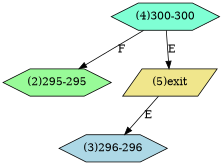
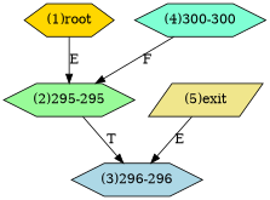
  digraph {
    node [shape=hexagon style=filled]
+   n1 [fillcolor=gold label="(1)root"]
    n2 [fillcolor=palegreen label="(2)295-295"]
    n3 [fillcolor=lightblue label="(3)296-296"]
    n4 [fillcolor=aquamarine label="(4)300-300"]
    n5 [fillcolor=khaki label="(5)exit" shape=parallelogram]
+   n1 -> n2 [label=E]
+   n2 -> n3 [label=T]
    n4 -> n2 [label=F]
-   n4 -> n5 [label=E]
    n5 -> n3 [label=E]
  }
